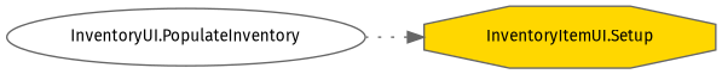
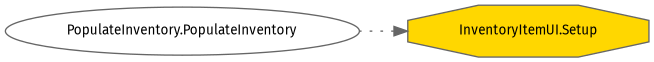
  digraph {
    rankdir=RL
    fontname="Fira Sans"
    node [fontname="Fira Sans" fontsize=10 margin=0.1 style=filled]
    n1 [color=gray40 fillcolor=gold fontcolor=black height=0.2 label="InventoryItemUI.Setup" width=0.4 shape=octagon]
-   n2 [color=grey40 fillcolor=white height=0.2 label="InventoryUI.PopulateInventory" width=0.4 shape=ellipse]
+   n2 [color=grey40 fillcolor=white height=0.2 label="PopulateInventory.PopulateInventory" width=0.4 shape=ellipse]
    n1 -> n2 [color=gray40 dir=back fontname="Fira Sans" fontsize=10 labelfontname=Helvetica labelfontsize=10 style=dotted]
  }
